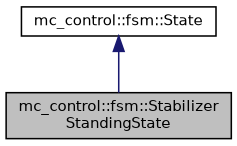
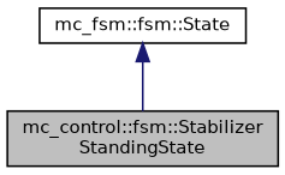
  digraph {
    node [color=black fontname=Helvetica fontsize=10 shape=record style=filled]
    n1 [fillcolor=grey75 fontcolor=black height=0.2 label="mc_control::fsm::Stabilizer\lStandingState" width=0.4]
-   n2 [fillcolor=white height=0.2 label="mc_control::fsm::State" width=0.4]
+   n2 [fillcolor=white height=0.2 label="mc_fsm::fsm::State" width=0.4]
    n2 -> n1 [color=midnightblue dir=back fontname=Helvetica fontsize=10 labelfontname=Helvetica labelfontsize=10 style=solid]
  }
